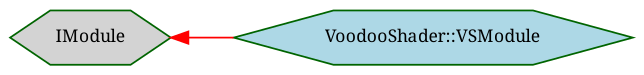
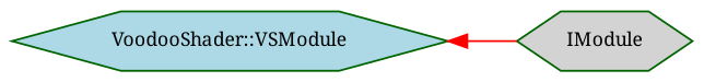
  digraph {
    rankdir=LR
    fontname="Noto Serif"
    node [color=darkgreen fontname="Noto Serif" fontsize=10 shape=hexagon style=filled]
    n1 [fillcolor=lightgrey height=0.2 label=IModule width=0.4]
    n2 [fillcolor=lightblue height=0.2 label="VoodooShader::VSModule" width=0.4]
-   n1 -> n2 [color=red dir=back fontname="Noto Serif" fontsize=10 labelfontname=Helvetica labelfontsize=10 style=solid]
+   n2 -> n1 [color=red dir=back fontname="Noto Serif" fontsize=10 labelfontname=Helvetica labelfontsize=10 style=solid]
  }
